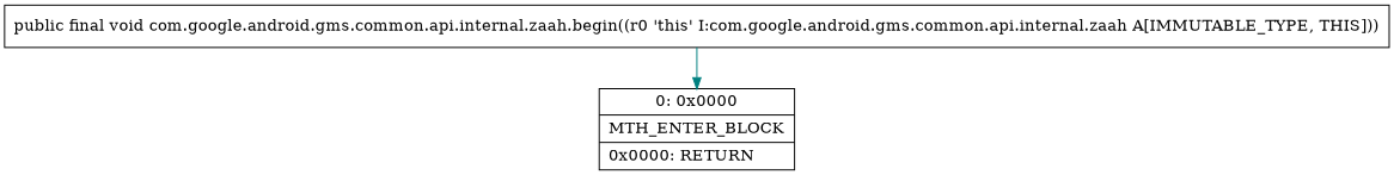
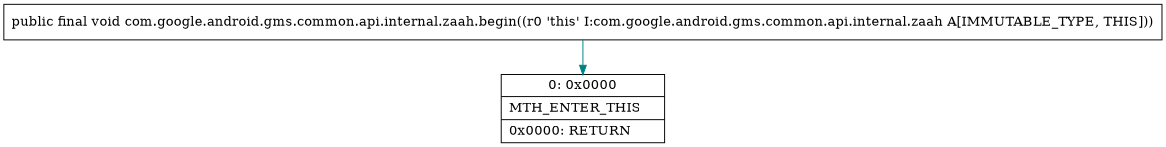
  digraph {
    node [shape=record]
-   n1 [label="{0\:\ 0x0000|MTH_ENTER_BLOCK\l|0x0000: RETURN   \l}"]
+   n1 [label="{0\:\ 0x0000|MTH_ENTER_THIS\l|0x0000: RETURN   \l}"]
    n2 [label="{public final void com.google.android.gms.common.api.internal.zaah.begin((r0 'this' I:com.google.android.gms.common.api.internal.zaah A[IMMUTABLE_TYPE, THIS])) }"]
    n2 -> n1 [color=teal]
  }
